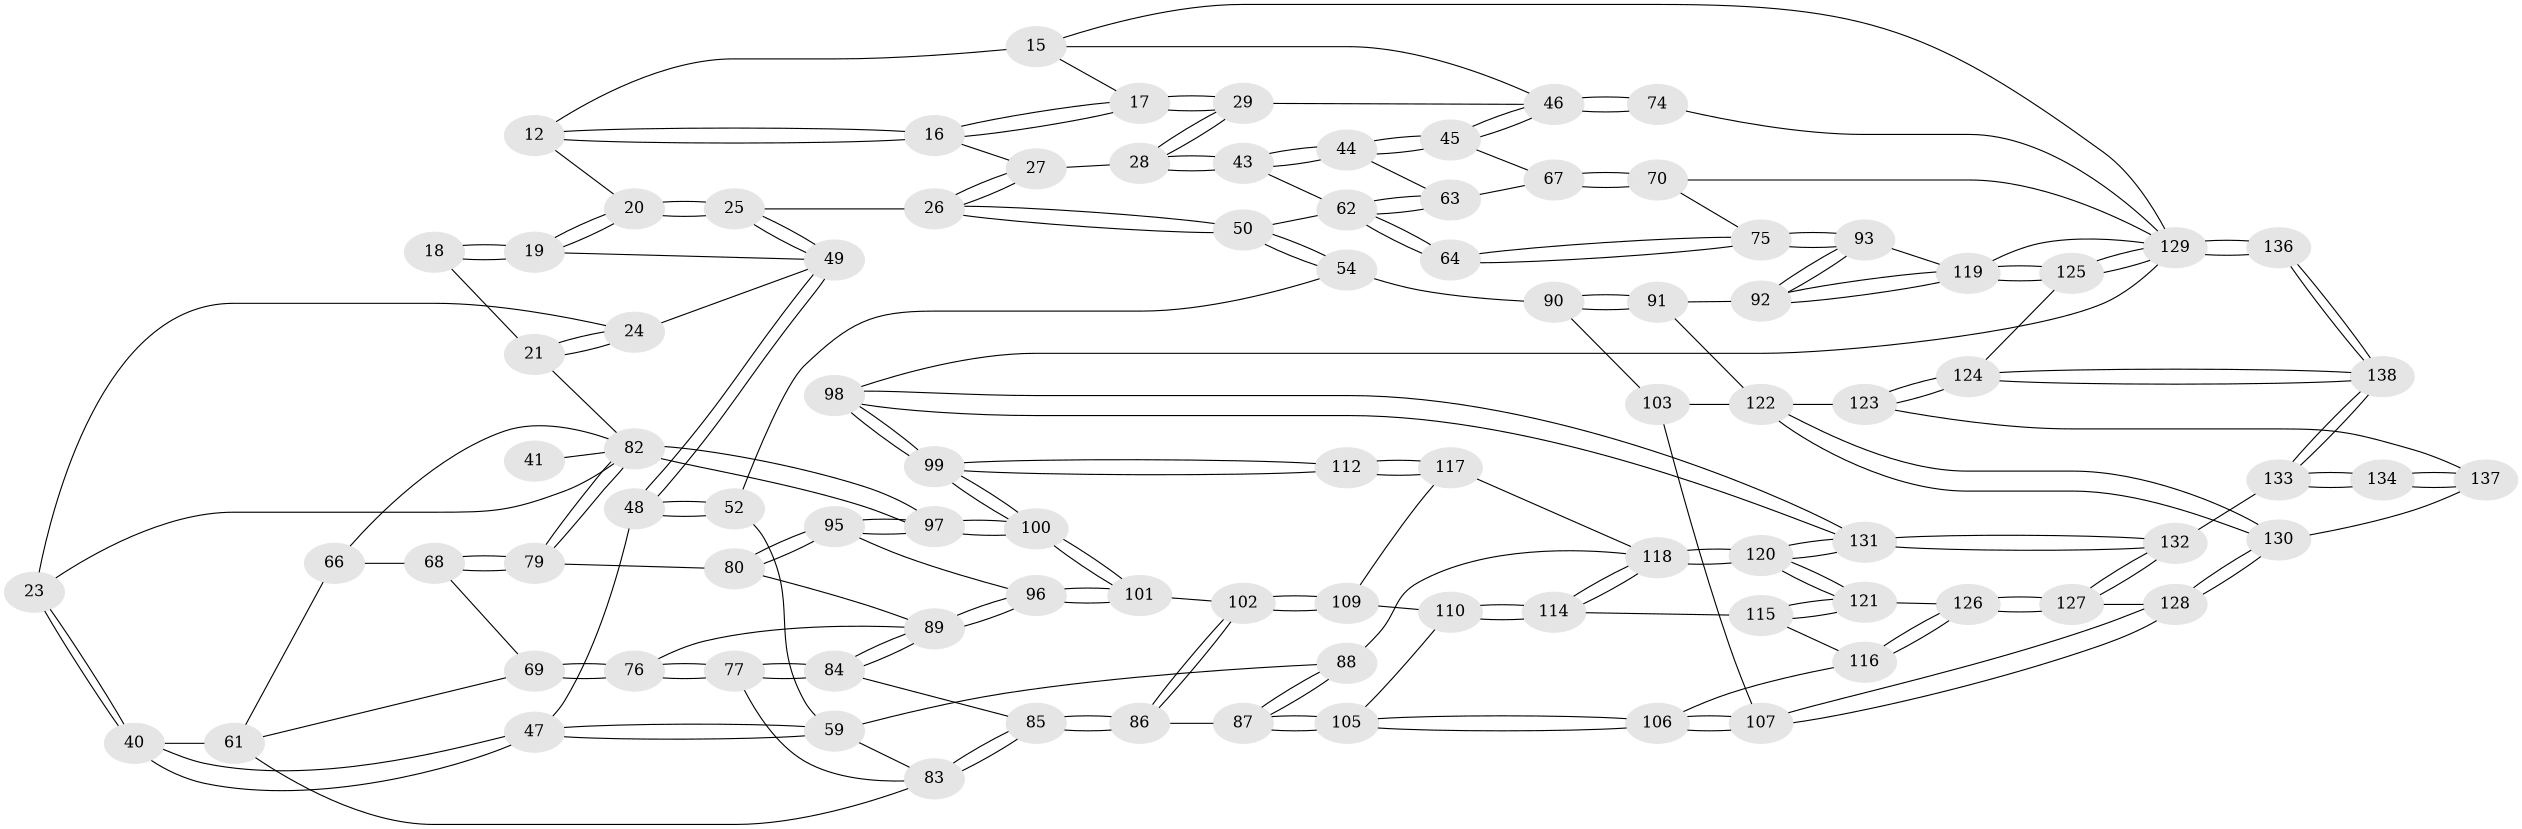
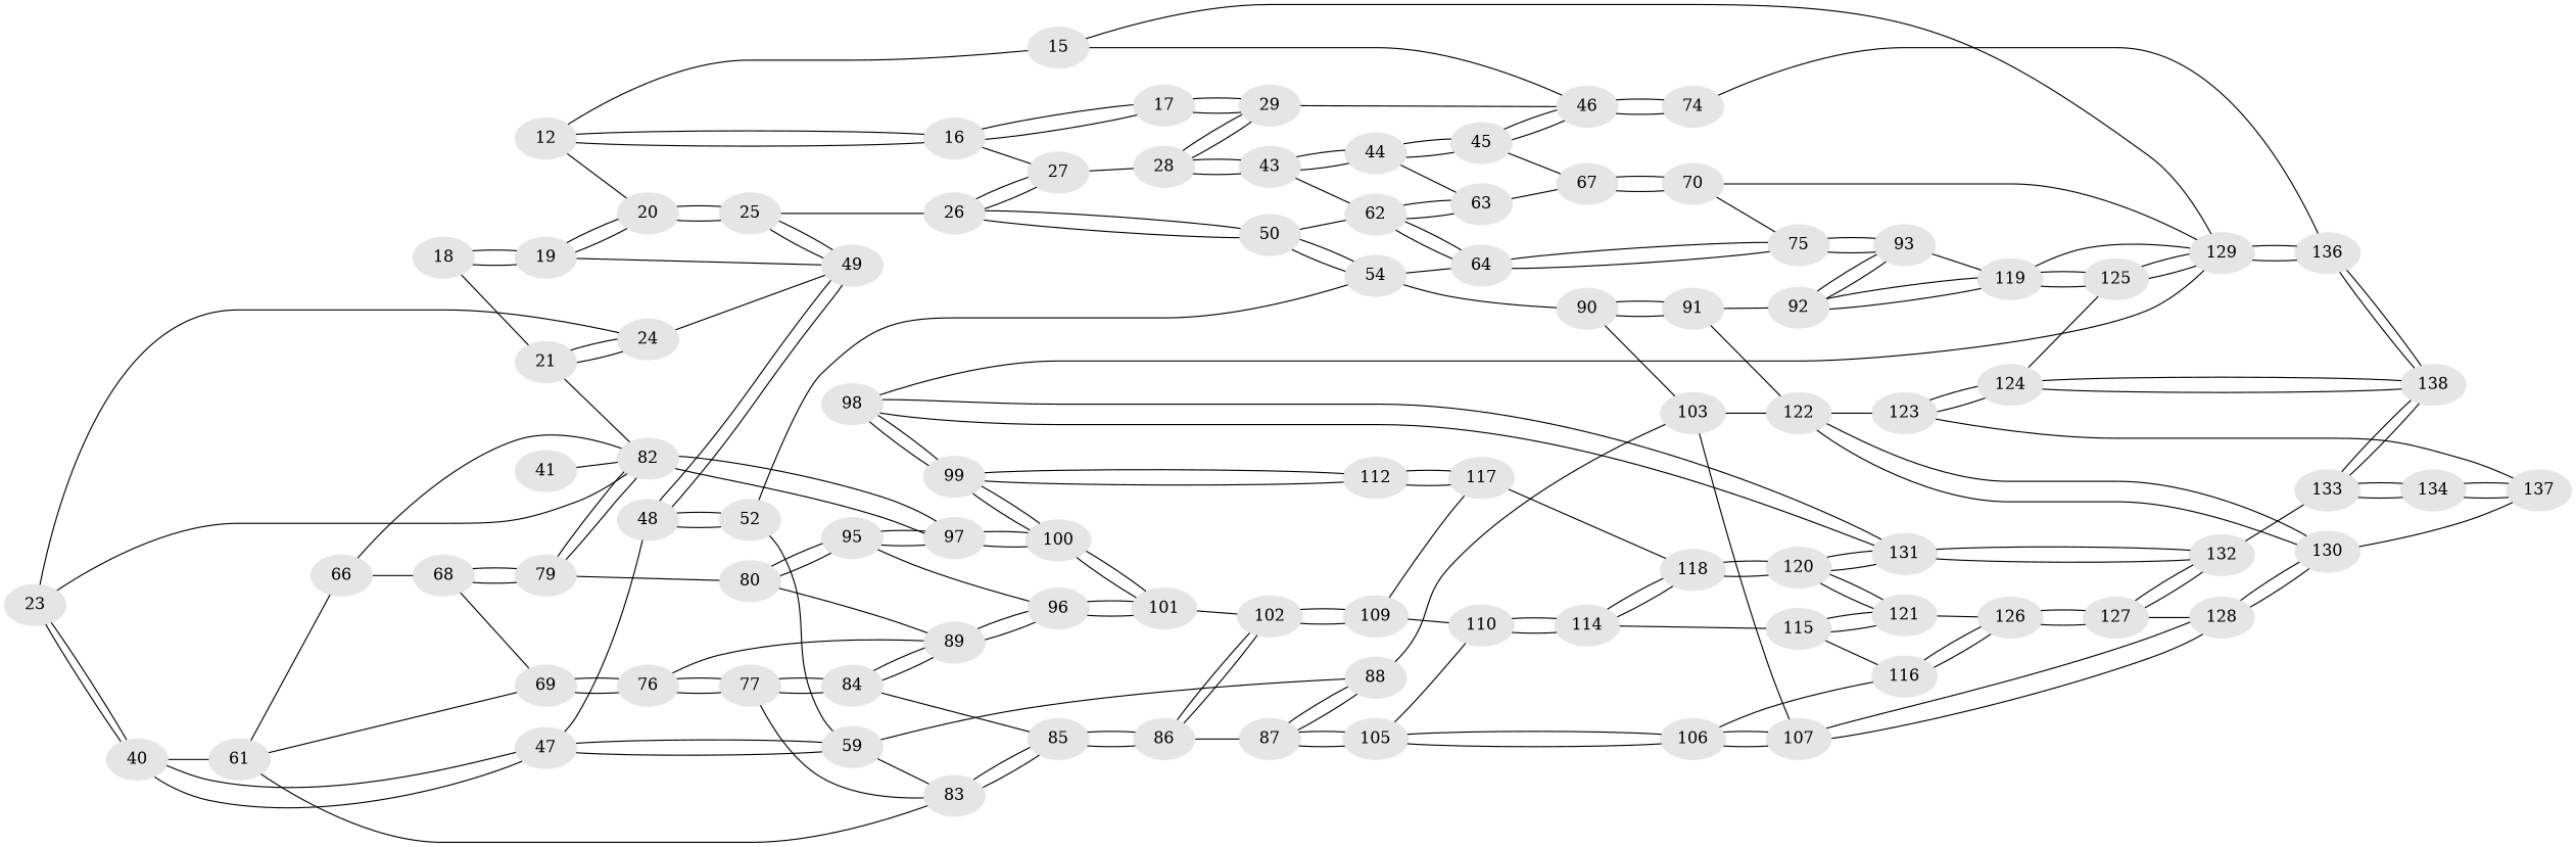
  graph {
    fontname="DejaVu Serif"
    rankdir=LR
    node [color=gray90 fontname="DejaVu Serif" style=filled]
    edge [fontname="DejaVu Serif"]
    12 [super="+4"]
    15 [super="+14+2"]
    16
    20 [super="+11"]
    17
    46 [super="+35+36"]
    129 [super="+72+71+108"]
    27
    18 [super="+5"]
    19
    21 [super="+7"]
    25
    82 [super="+65+33+34+30+10+22+42"]
    97
    98
    99
    131
    29
    74
    136
    28
    49 [super="+37"]
    24
    26
    23
    40
    61 [super="+55+56"]
    47
    50
    62 [super="+51"]
    54 [super="+53"]
    43
    44
    41 [super="+31+32"]
    83 [super="+57+78"]
    66 [super="+60"]
    69
    48
    59 [super="+58"]
    45
    63
    64
    67
    70
    52
    88
    90
    75
    103 [super="+94"]
    91
    85
    68
    76
    93
    79
    80
    77
    89 [super="+81"]
    119 [super="+111"]
    84
    96
    95
    100
    86
    87
    102
    105
    109
    106
    110
    122 [super="+104"]
    107
    101
    92
    123
    130
    125
    112
    132
    117 [super="+113"]
    128
    116
    114
    126
    118
    115
    121
    120
    127
    124
    137 [super="+135"]
    138
    133
    134
    12 -- 15
    12 -- 16
    12 -- 16
    12 -- 20 [weight=2]
-   15 -- 17
    15 -- 46
    15 -- 129
    16 -- 17
    16 -- 17
    16 -- 27
    20 -- 25
    20 -- 25
    17 -- 29
    17 -- 29
    46 -- 74 [weight=2]
    46 -- 74
    129 -- 136 [weight=2]
    129 -- 136
    27 -- 28
    18 -- 19
    18 -- 19
    18 -- 21 [weight=2]
    19 -- 20
    19 -- 20
    19 -- 49
    21 -- 82
    21 -- 24
    21 -- 24
    25 -- 49
    25 -- 49
    25 -- 26
    82 -- 97
    82 -- 97
    97 -- 100
    97 -- 100
    98 -- 129
    98 -- 99
    98 -- 99
    98 -- 131
    98 -- 131
    99 -- 100
    99 -- 100
    99 -- 112
    99 -- 112
    131 -- 132
    131 -- 132
    29 -- 46
-   74 -- 129
+   74 -- 136
    136 -- 138
    136 -- 138
    28 -- 29
    28 -- 29
    28 -- 43
    28 -- 43
    24 -- 49
    26 -- 27
    26 -- 27
    26 -- 50
    26 -- 50
    23 -- 82
    23 -- 24
    23 -- 40
    23 -- 40
    40 -- 61
    40 -- 47
    40 -- 47
    61 -- 83 [weight=2]
    61 -- 66
    61 -- 69
    47 -- 48
    47 -- 59
    47 -- 59
    50 -- 62
    50 -- 54
    50 -- 54
    62 -- 63
    62 -- 63
    62 -- 64
    62 -- 64
+   54 -- 64
    54 -- 90
    43 -- 62
    43 -- 44
    43 -- 44
    44 -- 45
    44 -- 45
    44 -- 63
    41 -- 82 [weight=3]
    83 -- 85
    83 -- 85
    66 -- 82 [weight=2]
    66 -- 68
    69 -- 76
    69 -- 76
    48 -- 49
    48 -- 49
    48 -- 52
    48 -- 52
    59 -- 83
    59 -- 88
    45 -- 46
    45 -- 46
    45 -- 67
    63 -- 67
    64 -- 75
    64 -- 75
    67 -- 70
    67 -- 70
    70 -- 129
    70 -- 75
    52 -- 54
    52 -- 59
-   88 -- 118
+   88 -- 103
    90 -- 103
    90 -- 91
    90 -- 91
    75 -- 93
    75 -- 93
    103 -- 122
    103 -- 107
    91 -- 122
    91 -- 92
    85 -- 86
    85 -- 86
    68 -- 69
    68 -- 79
    68 -- 79
    76 -- 77
    76 -- 77
    76 -- 89
    93 -- 119
    79 -- 82
    79 -- 82
    79 -- 80
    80 -- 89
    80 -- 95
    80 -- 95
    77 -- 83
    77 -- 84
    77 -- 84
    89 -- 96
    89 -- 96
    119 -- 129
    119 -- 125
    119 -- 125
    84 -- 85
    84 -- 89
    84 -- 89
    96 -- 101
    96 -- 101
    95 -- 97
    95 -- 97
    95 -- 96
    100 -- 101
    100 -- 101
    86 -- 87
    86 -- 102
    86 -- 102
    87 -- 88
    87 -- 88
    87 -- 105
    87 -- 105
    102 -- 109
    102 -- 109
    105 -- 106
    105 -- 106
    105 -- 110
    109 -- 110
    109 -- 117
    106 -- 107
    106 -- 107
    106 -- 116
    110 -- 114
    110 -- 114
    122 -- 123
    122 -- 130
    122 -- 130
    107 -- 128
    107 -- 128
    101 -- 102
    92 -- 93
    92 -- 93
    92 -- 119
    92 -- 119
    123 -- 124
    123 -- 124
    123 -- 137
    130 -- 137
    125 -- 129
    125 -- 129
    112 -- 117 [weight=2]
    112 -- 117
    132 -- 133
    117 -- 118
    128 -- 130
    128 -- 130
    116 -- 126
    116 -- 126
    114 -- 118
    114 -- 118
    114 -- 115
    126 -- 127
    126 -- 127
    118 -- 120
    118 -- 120
    115 -- 116
    115 -- 121
    115 -- 121
    121 -- 126
    120 -- 131
    120 -- 131
    120 -- 121
    120 -- 121
    127 -- 132
    127 -- 132
    127 -- 128
    124 -- 125
    124 -- 138
    124 -- 138
    133 -- 138
    133 -- 138
    133 -- 134
    133 -- 134
    134 -- 137 [weight=2]
    134 -- 137
  }
